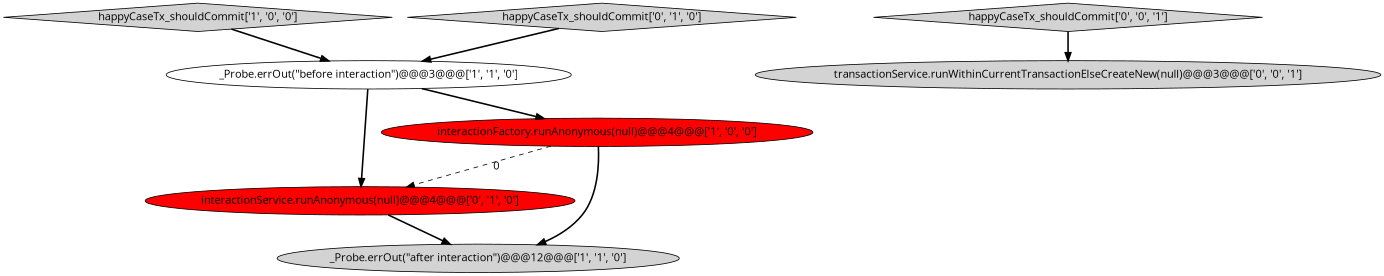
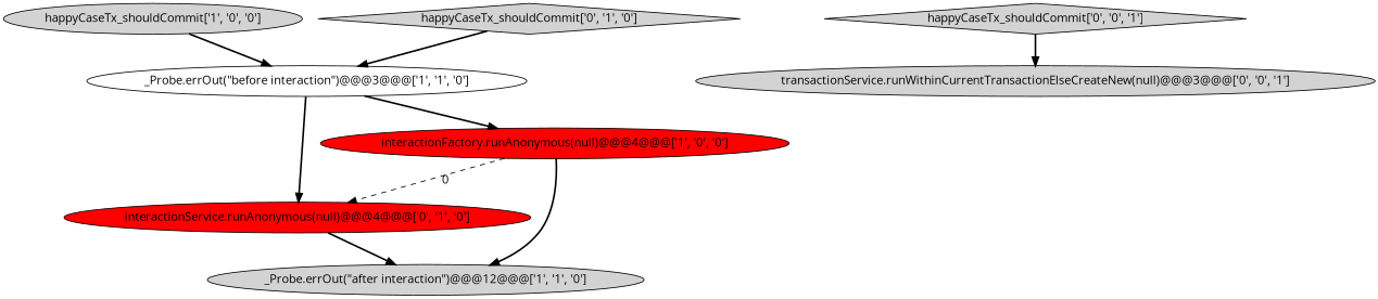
  digraph {
    fontname="Open Sans"
    node [fillcolor=lightgray shape=ellipse style=filled fontname="Open Sans"]
    edge [style=bold fontname="Open Sans"]
    n1 [fillcolor=white label="_Probe.errOut(\"before interaction\")@@@3@@@['1', '1', '0']"]
    n2 [fillcolor=red label="interactionService.runAnonymous(null)@@@4@@@['0', '1', '0']"]
    n3 [fillcolor=red label="interactionFactory.runAnonymous(null)@@@4@@@['1', '0', '0']"]
    n4 [label="_Probe.errOut(\"after interaction\")@@@12@@@['1', '1', '0']"]
-   n5 [label="happyCaseTx_shouldCommit['1', '0', '0']" shape=diamond]
+   n5 [label="happyCaseTx_shouldCommit['1', '0', '0']"]
    n6 [label="transactionService.runWithinCurrentTransactionElseCreateNew(null)@@@3@@@['0', '0', '1']"]
    n7 [label="happyCaseTx_shouldCommit['0', '0', '1']" shape=diamond]
    n8 [label="happyCaseTx_shouldCommit['0', '1', '0']" shape=diamond]
    n1 -> n2
    n1 -> n3
    n2 -> n4
    n3 -> n2 [label=0 style=dashed]
    n3 -> n4
    n5 -> n1
    n7 -> n6
    n8 -> n1
  }
